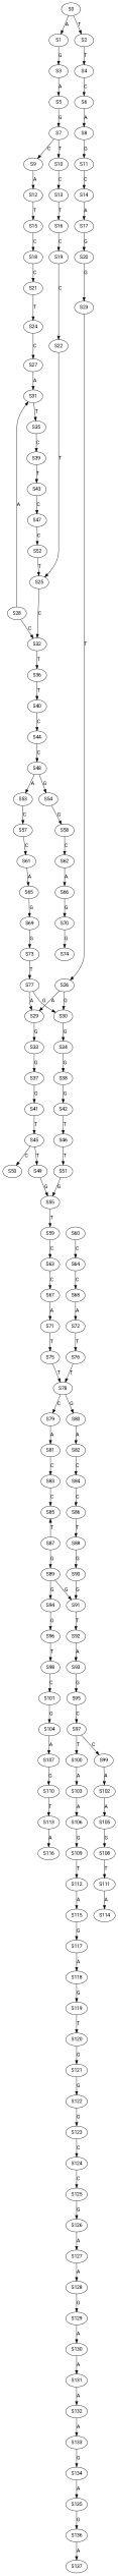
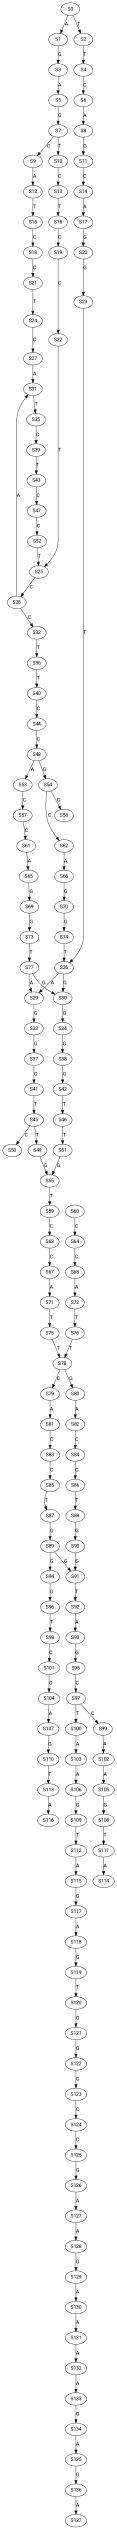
  strict digraph {
    fontname=Roboto
    node [fontname=Roboto]
    edge [fontname=Roboto]
    S0
    S1
    S2
    S3
    S4
    S5
    S6
    S7
    S8
    S9
    S10
    S11
    S12
    S13
    S14
    S15
    S16
    S17
    S18
    S19
    S20
    S21
    S22
    S23
    S24
    S25
    S26
    S27
    S28
    S29
    S30
    S31
    S32
    S33
    S34
    S35
    S36
    S37
    S38
    S39
    S40
    S41
    S42
    S43
    S44
    S45
    S46
    S47
    S48
    S49
    S50
    S51
    S52
    S53
    S54
    S55
    S57
    S58
    S59
    S61
    S62
    S63
    S60
    S64
    S65
    S66
    S67
    S68
    S69
    S70
    S71
    S72
    S73
    S74
    S75
    S76
    S77
    S78
    S79
    S80
    S81
    S82
    S83
    S84
    S85
    S86
    S87
    S88
    S89
    S90
    S91
    S94
    S92
    S93
    S95
    S96
    S97
    S98
    S99
    S100
    S101
    S102
    S103
    S104
    S105
    S106
    S107
    S108
    S109
    S110
    S111
    S112
    S113
    S114
    S115
    S116
    S117
    S118
    S119
    S120
    S121
    S122
    S123
    S124
    S125
    S126
    S127
    S128
    S129
    S130
    S131
    S132
    S133
    S134
    S135
    S136
    S137
    S0 -> S1 [label=A]
    S0 -> S2 [label=T]
    S1 -> S3 [label=G]
    S2 -> S4 [label=T]
    S3 -> S5 [label=A]
    S4 -> S6 [label=C]
    S5 -> S7 [label=G]
    S6 -> S8 [label=A]
    S7 -> S9 [label=C]
    S7 -> S10 [label=T]
    S8 -> S11 [label=G]
    S9 -> S12 [label=A]
    S10 -> S13 [label=C]
    S11 -> S14 [label=C]
    S12 -> S15 [label=T]
    S13 -> S16 [label=T]
    S14 -> S17 [label=A]
    S15 -> S18 [label=C]
    S16 -> S19 [label=C]
    S17 -> S20 [label=G]
    S18 -> S21 [label=C]
    S19 -> S22 [label=C]
    S20 -> S23 [label=G]
    S21 -> S24 [label=T]
    S22 -> S25 [label=T]
    S23 -> S26 [label=T]
    S24 -> S27 [label=C]
-   S25 -> S32 [label=C]
+   S25 -> S28 [label=C]
    S26 -> S29 [label=A]
    S26 -> S30 [label=G]
    S27 -> S31 [label=A]
    S28 -> S31 [label=A]
    S28 -> S32 [label=C]
    S29 -> S33 [label=G]
    S30 -> S34 [label=G]
    S31 -> S35 [label=T]
    S32 -> S36 [label=T]
    S33 -> S37 [label=G]
    S34 -> S38 [label=G]
    S35 -> S39 [label=C]
    S36 -> S40 [label=T]
    S37 -> S41 [label=G]
    S38 -> S42 [label=G]
    S39 -> S43 [label=T]
    S40 -> S44 [label=C]
    S41 -> S45 [label=T]
    S42 -> S46 [label=T]
    S43 -> S47 [label=C]
    S44 -> S48 [label=C]
    S45 -> S49 [label=T]
    S45 -> S50 [label=C]
    S46 -> S51 [label=T]
    S47 -> S52 [label=C]
    S48 -> S53 [label=A]
    S48 -> S54 [label=G]
    S49 -> S55 [label=G]
    S51 -> S55 [label=G]
    S52 -> S25 [label=T]
    S53 -> S57 [label=C]
    S54 -> S58 [label=G]
    S55 -> S59 [label=T]
    S57 -> S61 [label=C]
-   S58 -> S62 [label=C]
+   S54 -> S62 [label=C]
    S59 -> S63 [label=C]
    S61 -> S65 [label=A]
    S62 -> S66 [label=A]
    S63 -> S67 [label=C]
    S60 -> S64 [label=C]
    S64 -> S68 [label=C]
    S65 -> S69 [label=G]
    S66 -> S70 [label=G]
    S67 -> S71 [label=A]
    S68 -> S72 [label=A]
    S69 -> S73 [label=G]
    S70 -> S74 [label=G]
    S71 -> S75 [label=T]
    S72 -> S76 [label=T]
    S73 -> S77 [label=T]
+   S74 -> S26 [label=T]
    S75 -> S78 [label=T]
    S76 -> S78 [label=T]
    S77 -> S29 [label=A]
    S77 -> S30 [label=G]
    S78 -> S79 [label=C]
    S78 -> S80 [label=G]
    S79 -> S81 [label=A]
    S80 -> S82 [label=A]
    S81 -> S83 [label=C]
    S82 -> S84 [label=C]
    S83 -> S85 [label=C]
    S84 -> S86 [label=C]
-   S87 -> S85 [label=T]
+   S85 -> S87 [label=T]
    S86 -> S88 [label=T]
    S87 -> S89 [label=G]
    S88 -> S90 [label=G]
    S89 -> S91 [label=G]
    S89 -> S94 [label=G]
    S90 -> S91 [label=G]
    S91 -> S92 [label=T]
    S94 -> S96 [label=G]
    S92 -> S93 [label=A]
    S93 -> S95 [label=G]
    S95 -> S97 [label=C]
    S96 -> S98 [label=T]
    S97 -> S99 [label=C]
    S97 -> S100 [label=T]
    S98 -> S101 [label=C]
    S99 -> S102 [label=A]
    S100 -> S103 [label=A]
    S101 -> S104 [label=G]
    S102 -> S105 [label=A]
    S103 -> S106 [label=A]
    S104 -> S107 [label=A]
    S105 -> S108 [label=G]
    S106 -> S109 [label=G]
    S107 -> S110 [label=G]
    S108 -> S111 [label=T]
    S109 -> S112 [label=T]
    S110 -> S113 [label=T]
    S111 -> S114 [label=A]
    S112 -> S115 [label=A]
    S113 -> S116 [label=A]
    S115 -> S117 [label=G]
    S117 -> S118 [label=A]
    S118 -> S119 [label=G]
    S119 -> S120 [label=T]
    S120 -> S121 [label=G]
    S121 -> S122 [label=G]
    S122 -> S123 [label=G]
    S123 -> S124 [label=C]
    S124 -> S125 [label=C]
    S125 -> S126 [label=G]
    S126 -> S127 [label=A]
    S127 -> S128 [label=A]
    S128 -> S129 [label=G]
    S129 -> S130 [label=A]
    S130 -> S131 [label=A]
    S131 -> S132 [label=A]
    S132 -> S133 [label=A]
    S133 -> S134 [label=G]
    S134 -> S135 [label=A]
    S135 -> S136 [label=G]
    S136 -> S137 [label=A]
  }
